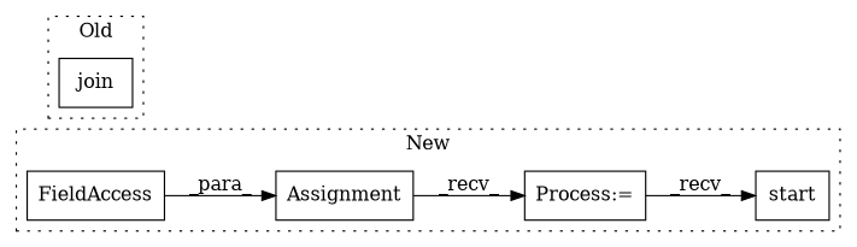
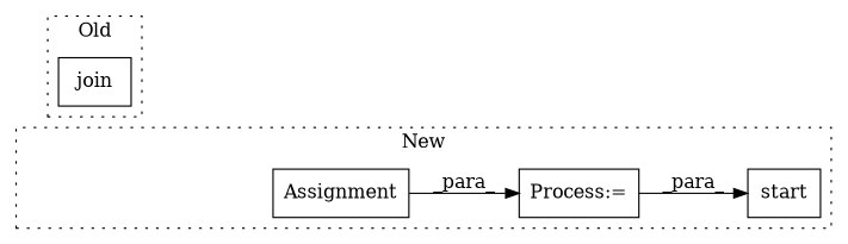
  digraph {
    rankdir=LR
    node [a=32 shape=box]
    n1 [l="8,2" label=Assignment s="1952,2040"]
-   n2 [a=22 l=19 label=FieldAccess s=1960]
    n3 [l=7 label=start s=2076]
    n4 [a=7 l=1 label="Process:=" s=1935]
    n5 [l=6 label=join s=2343]
    subgraph cluster_1 {
      label=New
      style=dotted
      n1
-     n2
      n3
      n4
    }
    subgraph cluster_2 {
      label=Old
      style=dotted
      n5
    }
-   n1 -> n4 [label=_recv_]
-   n2 -> n1 [label=_para_]
-   n4 -> n3 [label=_recv_]
+   n1 -> n4 [label=_para_]
+   n4 -> n3 [label=_para_]
  }
